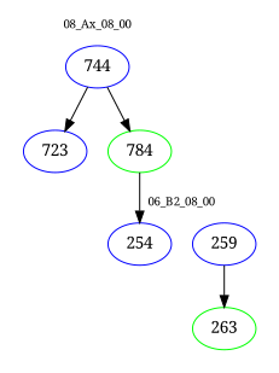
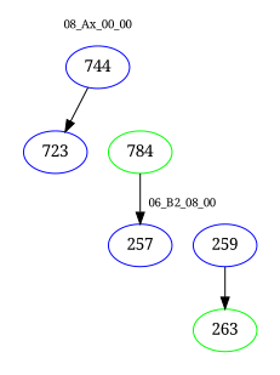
  digraph {
    fontname="Noto Serif"
    node [color=blue fontname="Noto Serif"]
    edge [color=black fontname="Noto Serif"]
    n1 [label=744]
    n2 [label=723]
    n3 [color=green label=784]
    n4 [label=259]
-   n5 [label=254]
+   n5 [label=257]
    n6 [color=green label=263]
    subgraph cluster_1 {
      color=white
      fontsize=10
-     label="08_Ax_08_00"
+     label="08_Ax_00_00"
      n1
      n2
      n3
    }
    subgraph cluster_2 {
      color=white
      fontsize=10
      label="06_B2_08_00"
      n4
      n5
      n6
    }
    n1 -> n2
-   n1 -> n3
    n3 -> n5
    n4 -> n6
  }
